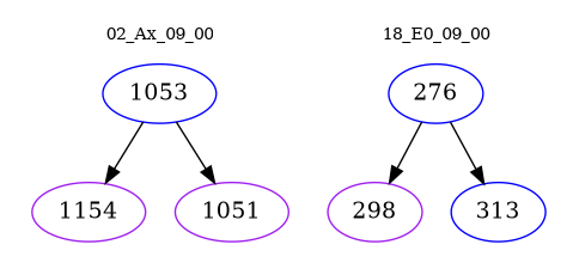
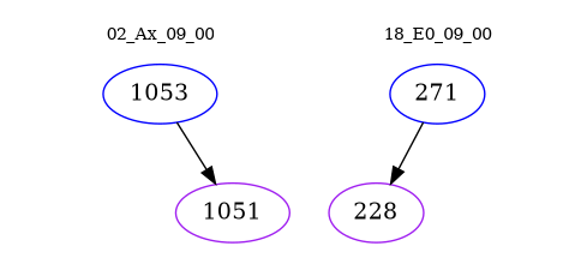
  digraph {
    node [color=blue]
    edge [color=black]
    n1 [label=1053]
-   n2 [color=purple label=1154]
    n3 [color=purple label=1051]
-   n4 [label=276]
-   n5 [color=purple label=298]
-   n6 [label=313]
+   n4 [label=271]
+   n5 [color=purple label=228]
    subgraph cluster_1 {
      color=white
      fontsize=10
      label="02_Ax_09_00"
      n1
-     n2
      n3
    }
    subgraph cluster_2 {
      color=white
      fontsize=10
      label="18_E0_09_00"
      n4
      n5
-     n6
    }
-   n1 -> n2
    n1 -> n3
    n4 -> n5
-   n4 -> n6
  }
